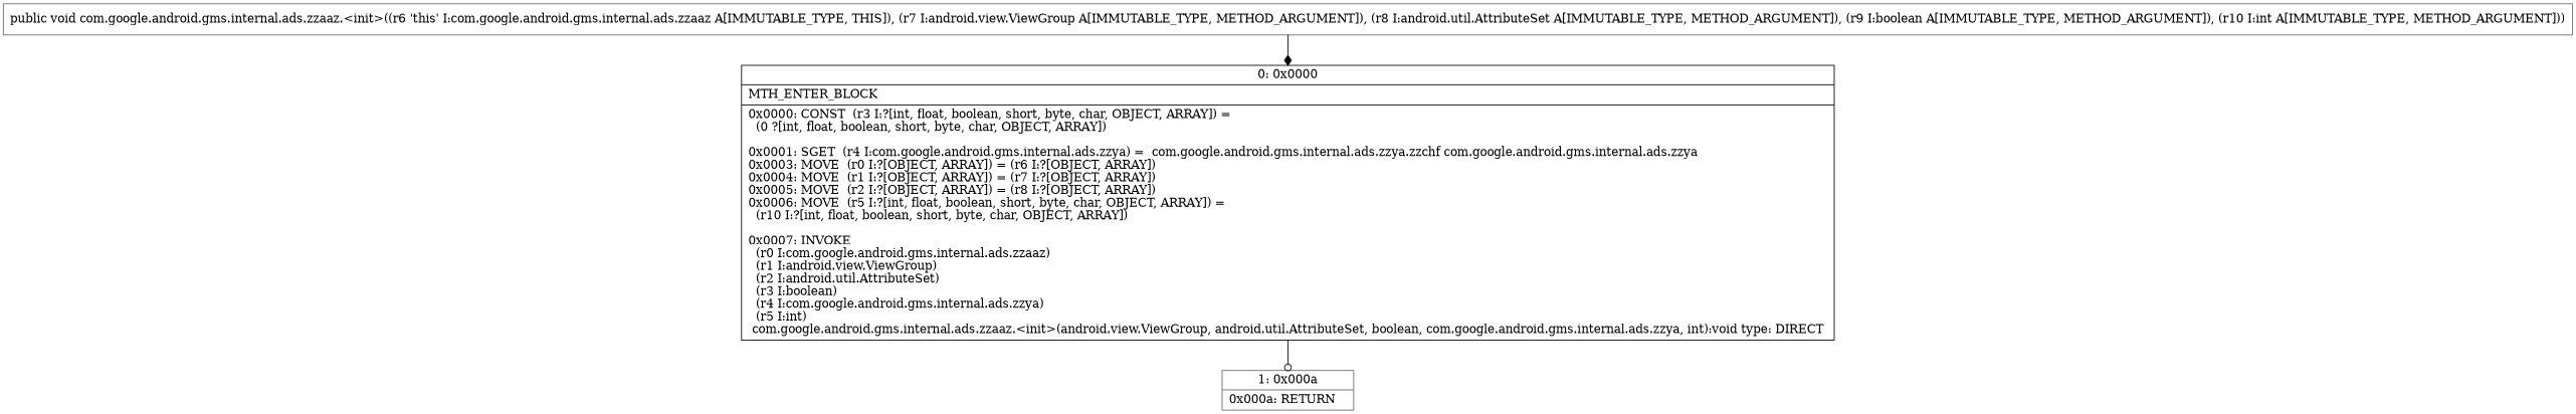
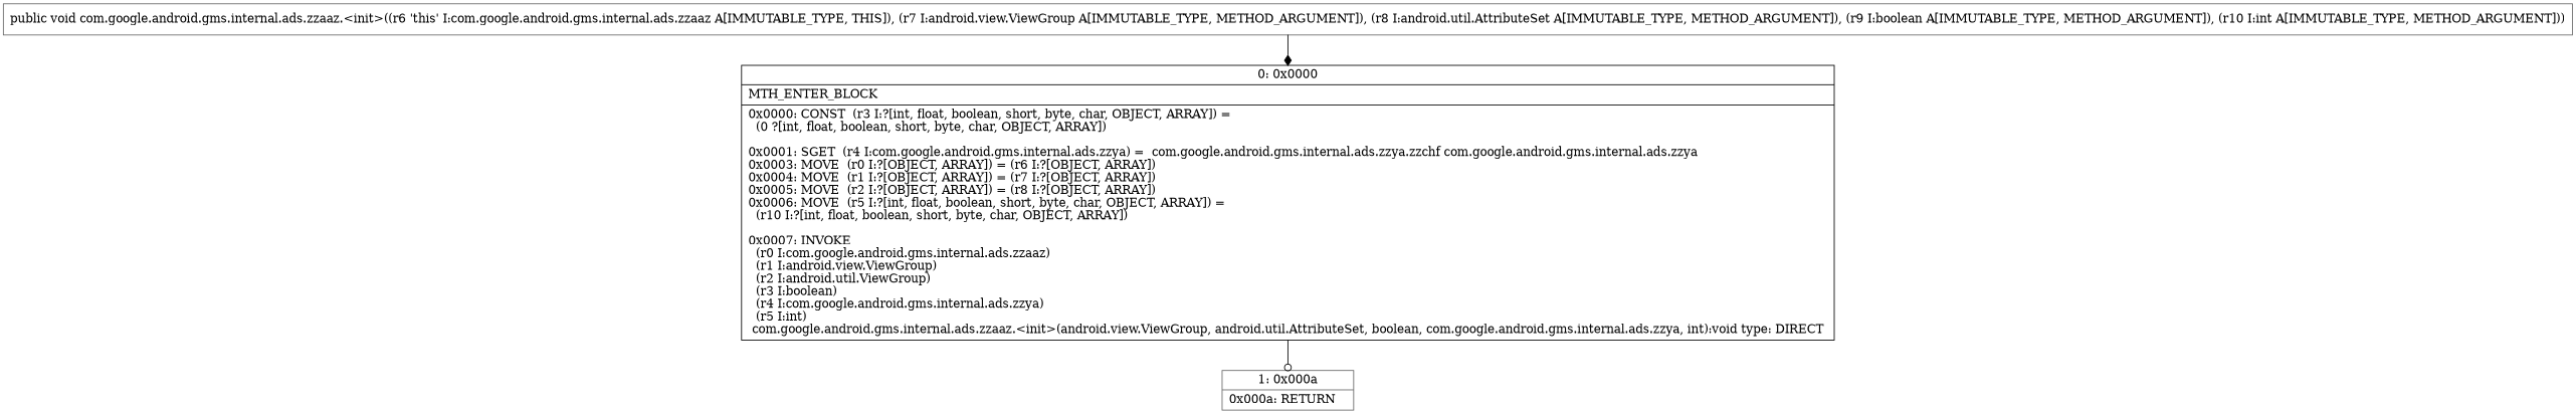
  digraph {
    node [shape=record color=gray40]
-   n1 [label="{0\:\ 0x0000|MTH_ENTER_BLOCK\l|0x0000: CONST  (r3 I:?[int, float, boolean, short, byte, char, OBJECT, ARRAY]) = \l  (0 ?[int, float, boolean, short, byte, char, OBJECT, ARRAY])\l \l0x0001: SGET  (r4 I:com.google.android.gms.internal.ads.zzya) =  com.google.android.gms.internal.ads.zzya.zzchf com.google.android.gms.internal.ads.zzya \l0x0003: MOVE  (r0 I:?[OBJECT, ARRAY]) = (r6 I:?[OBJECT, ARRAY]) \l0x0004: MOVE  (r1 I:?[OBJECT, ARRAY]) = (r7 I:?[OBJECT, ARRAY]) \l0x0005: MOVE  (r2 I:?[OBJECT, ARRAY]) = (r8 I:?[OBJECT, ARRAY]) \l0x0006: MOVE  (r5 I:?[int, float, boolean, short, byte, char, OBJECT, ARRAY]) = \l  (r10 I:?[int, float, boolean, short, byte, char, OBJECT, ARRAY])\l \l0x0007: INVOKE  \l  (r0 I:com.google.android.gms.internal.ads.zzaaz)\l  (r1 I:android.view.ViewGroup)\l  (r2 I:android.util.AttributeSet)\l  (r3 I:boolean)\l  (r4 I:com.google.android.gms.internal.ads.zzya)\l  (r5 I:int)\l com.google.android.gms.internal.ads.zzaaz.\<init\>(android.view.ViewGroup, android.util.AttributeSet, boolean, com.google.android.gms.internal.ads.zzya, int):void type: DIRECT \l}" color=black]
+   n1 [label="{0\:\ 0x0000|MTH_ENTER_BLOCK\l|0x0000: CONST  (r3 I:?[int, float, boolean, short, byte, char, OBJECT, ARRAY]) = \l  (0 ?[int, float, boolean, short, byte, char, OBJECT, ARRAY])\l \l0x0001: SGET  (r4 I:com.google.android.gms.internal.ads.zzya) =  com.google.android.gms.internal.ads.zzya.zzchf com.google.android.gms.internal.ads.zzya \l0x0003: MOVE  (r0 I:?[OBJECT, ARRAY]) = (r6 I:?[OBJECT, ARRAY]) \l0x0004: MOVE  (r1 I:?[OBJECT, ARRAY]) = (r7 I:?[OBJECT, ARRAY]) \l0x0005: MOVE  (r2 I:?[OBJECT, ARRAY]) = (r8 I:?[OBJECT, ARRAY]) \l0x0006: MOVE  (r5 I:?[int, float, boolean, short, byte, char, OBJECT, ARRAY]) = \l  (r10 I:?[int, float, boolean, short, byte, char, OBJECT, ARRAY])\l \l0x0007: INVOKE  \l  (r0 I:com.google.android.gms.internal.ads.zzaaz)\l  (r1 I:android.view.ViewGroup)\l  (r2 I:android.util.ViewGroup)\l  (r3 I:boolean)\l  (r4 I:com.google.android.gms.internal.ads.zzya)\l  (r5 I:int)\l com.google.android.gms.internal.ads.zzaaz.\<init\>(android.view.ViewGroup, android.util.AttributeSet, boolean, com.google.android.gms.internal.ads.zzya, int):void type: DIRECT \l}" color=black]
    n2 [label="{1\:\ 0x000a|0x000a: RETURN   \l}"]
    n3 [label="{public void com.google.android.gms.internal.ads.zzaaz.\<init\>((r6 'this' I:com.google.android.gms.internal.ads.zzaaz A[IMMUTABLE_TYPE, THIS]), (r7 I:android.view.ViewGroup A[IMMUTABLE_TYPE, METHOD_ARGUMENT]), (r8 I:android.util.AttributeSet A[IMMUTABLE_TYPE, METHOD_ARGUMENT]), (r9 I:boolean A[IMMUTABLE_TYPE, METHOD_ARGUMENT]), (r10 I:int A[IMMUTABLE_TYPE, METHOD_ARGUMENT])) }"]
    n1 -> n2 [arrowhead=odot]
    n3 -> n1 [arrowhead=diamond]
  }
